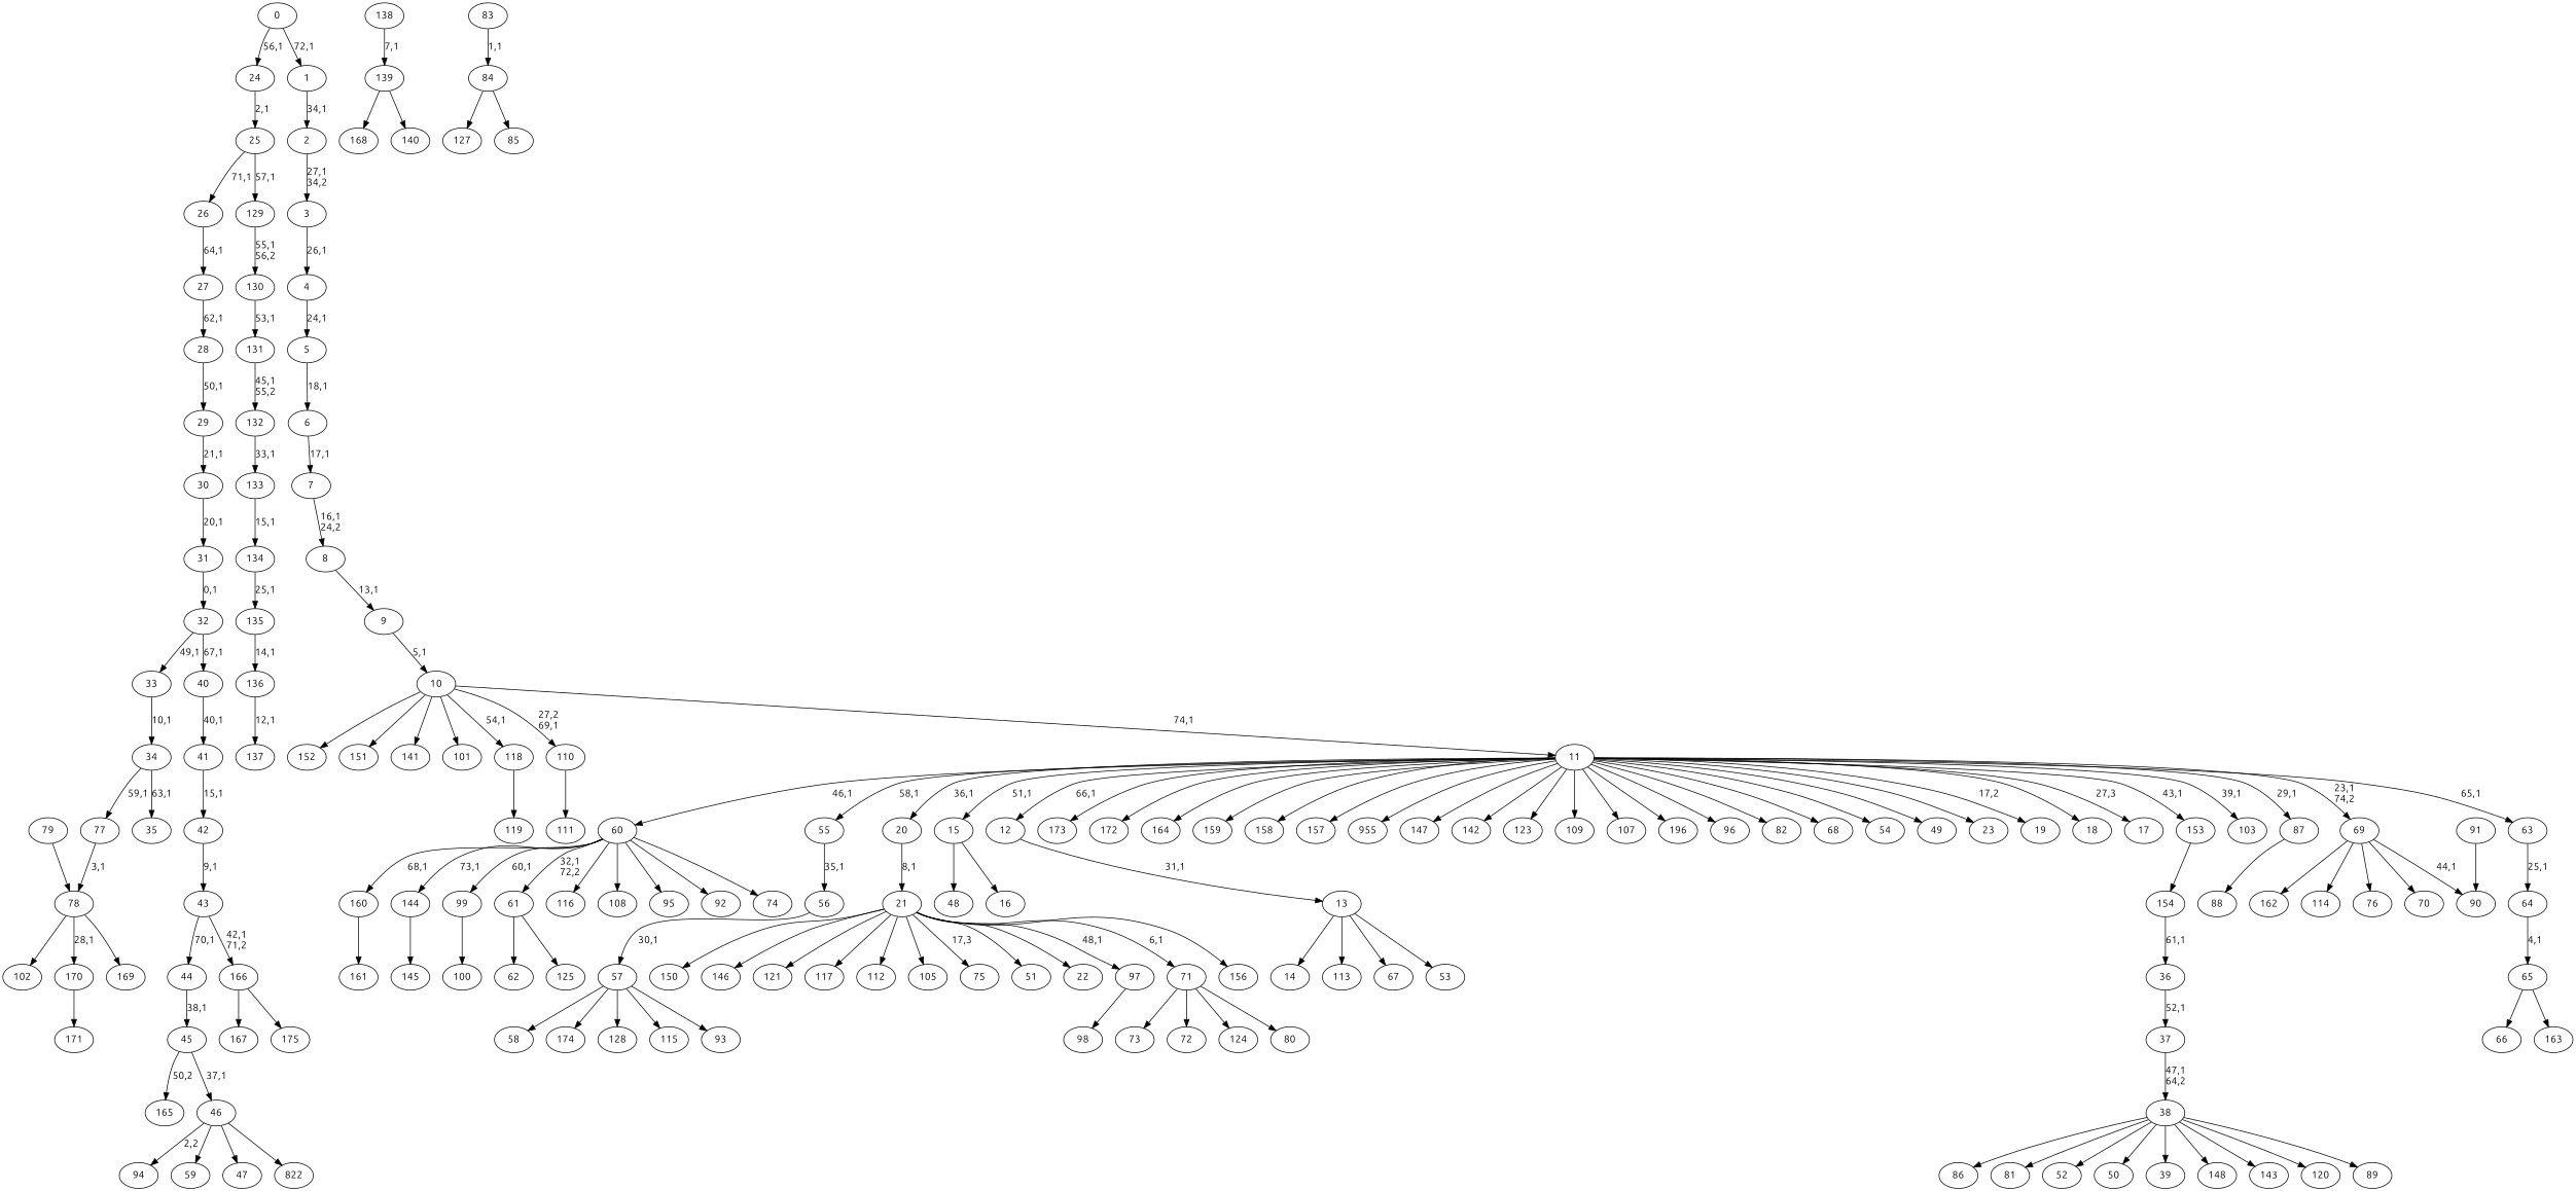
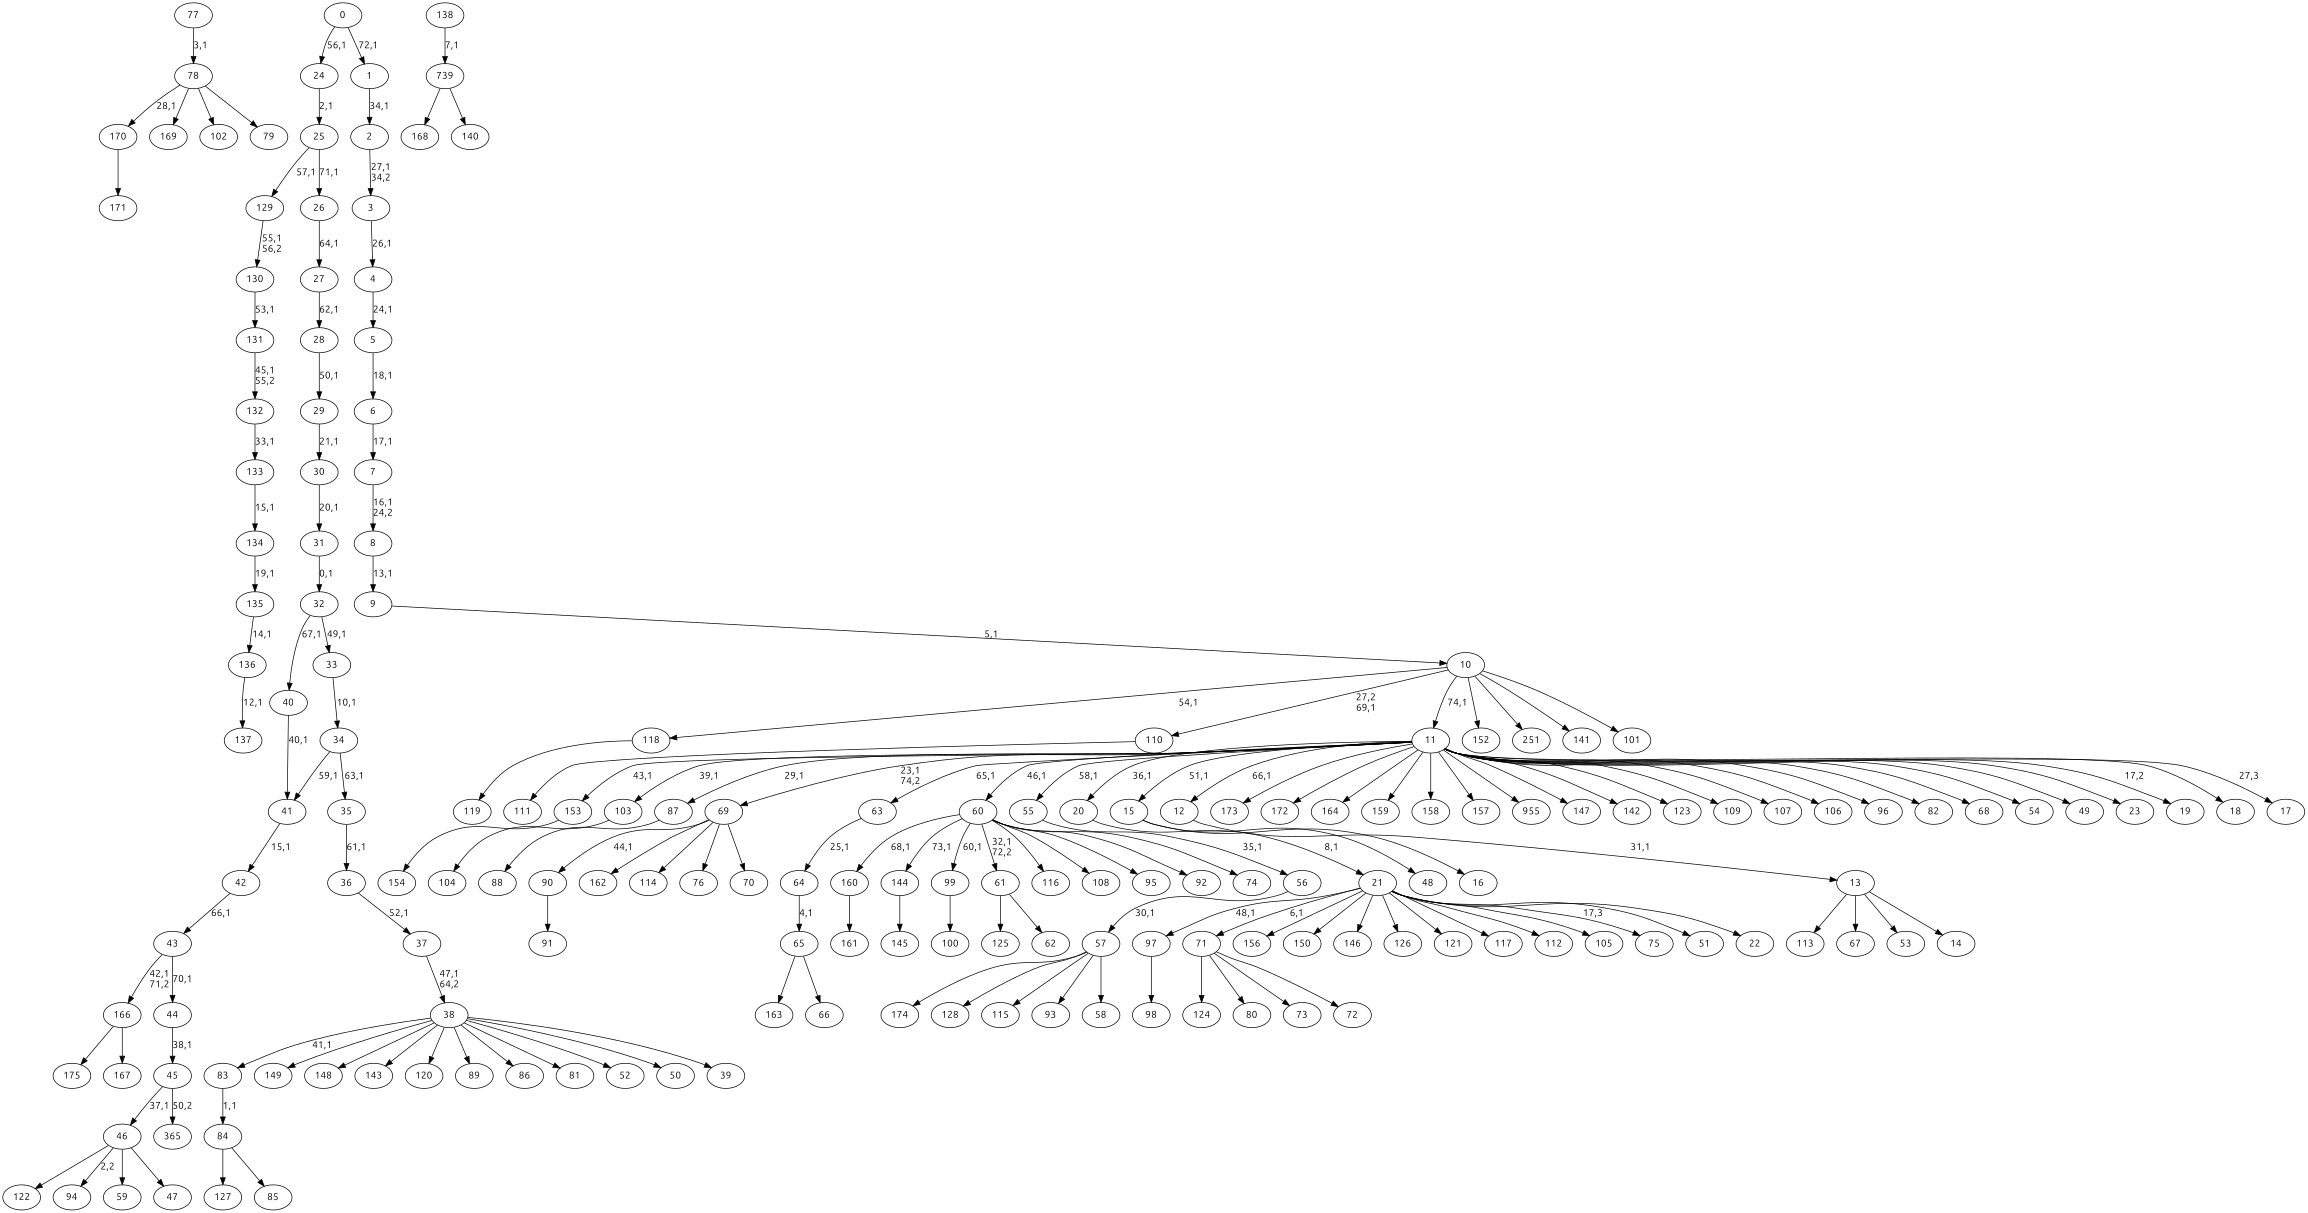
  digraph {
    fontname=Ubuntu
    node [fontname=Ubuntu]
    edge [fontname=Ubuntu]
    170
    171
    166
    175
    167
    160
    161
    153
    154
    144
    145
-   139
+   139 [label=739]
    168
    140
    138
    136
    137
    135
    134
    133
    132
    131
    130
    129
    118
    119
    110
    111
    103
+   104
    99
    100
    97
    98
    90
    91
    87
    88
    84
    127
    85
    83
    78
    169
    102
    79
    77
    71
    124
    80
    73
    72
    69
    162
    114
    76
    70
    65
    163
    66
    64
    63
    61
    125
    62
    60
    116
    108
    95
    92
    74
    57
    174
    128
    115
    93
    58
    56
    55
    46
-   122 [label=822]
+   122
    94
    59
    47
    45
-   165
+   165 [label=365]
    44
    43
    42
    41
    40
    38
+   149
    148
    143
    120
    89
    86
    81
    52
    50
    39
    37
    36
    35
    34
    33
    32
    31
    30
    29
    28
    27
    26
    25
    24
    21
    156
    150
    146
+   126
    121
    117
    112
    105
    75
    51
    22
    20
    15
    48
    16
    13
    113
    67
    53
    14
    12
    11
    173
    172
    164
    159
    158
    157
    n146 [label=955]
    147
    142
    123
    109
    107
-   106 [label=196]
+   106
    96
    82
    68
    54
    49
    23
    19
    18
    17
    10
    152
-   151
+   151 [label=251]
    141
    101
    9
    8
    7
    6
    5
    4
    3
    2
    1
    0
    170 -> 171
    166 -> 175
    166 -> 167
    160 -> 161
    153 -> 154
    144 -> 145
    139 -> 168
    139 -> 140
    138 -> 139 [label="7,1"]
    136 -> 137 [label="12,1"]
    135 -> 136 [label="14,1"]
-   134 -> 135 [label="25,1"]
+   134 -> 135 [label="19,1"]
    133 -> 134 [label="15,1"]
    132 -> 133 [label="33,1"]
    131 -> 132 [label="45,1\n55,2"]
    130 -> 131 [label="53,1"]
    129 -> 130 [label="55,1\n56,2"]
    118 -> 119
    110 -> 111
+   103 -> 104
    99 -> 100
    97 -> 98
-   91 -> 90
+   90 -> 91
    87 -> 88
    84 -> 127
    84 -> 85
    83 -> 84 [label="1,1"]
    78 -> 170 [label="28,1"]
    78 -> 169
    78 -> 102
-   79 -> 78
+   78 -> 79
    77 -> 78 [label="3,1"]
    71 -> 124
    71 -> 80
    71 -> 73
    71 -> 72
    69 -> 90 [label="44,1"]
    69 -> 162
    69 -> 114
    69 -> 76
    69 -> 70
    65 -> 163
    65 -> 66
    64 -> 65 [label="4,1"]
    63 -> 64 [label="25,1"]
    61 -> 125
    61 -> 62
    60 -> 160 [label="68,1"]
    60 -> 144 [label="73,1"]
    60 -> 99 [label="60,1"]
    60 -> 61 [label="32,1\n72,2"]
    60 -> 116
    60 -> 108
    60 -> 95
    60 -> 92
    60 -> 74
    57 -> 174
    57 -> 128
    57 -> 115
    57 -> 93
    57 -> 58
    56 -> 57 [label="30,1"]
    55 -> 56 [label="35,1"]
    46 -> 122
    46 -> 94 [label="2,2"]
    46 -> 59
    46 -> 47
    45 -> 46 [label="37,1"]
    45 -> 165 [label="50,2"]
    44 -> 45 [label="38,1"]
    43 -> 166 [label="42,1\n71,2"]
    43 -> 44 [label="70,1"]
-   42 -> 43 [label="9,1"]
+   42 -> 43 [label="66,1"]
    41 -> 42 [label="15,1"]
    40 -> 41 [label="40,1"]
+   38 -> 83 [label="41,1"]
+   38 -> 149
    38 -> 148
    38 -> 143
    38 -> 120
    38 -> 89
    38 -> 86
    38 -> 81
    38 -> 52
    38 -> 50
    38 -> 39
    37 -> 38 [label="47,1\n64,2"]
    36 -> 37 [label="52,1"]
-   154 -> 36 [label="61,1"]
-   34 -> 77 [label="59,1"]
+   35 -> 36 [label="61,1"]
+   34 -> 41 [label="59,1"]
    34 -> 35 [label="63,1"]
    33 -> 34 [label="10,1"]
    32 -> 40 [label="67,1"]
    32 -> 33 [label="49,1"]
    31 -> 32 [label="0,1"]
    30 -> 31 [label="20,1"]
    29 -> 30 [label="21,1"]
    28 -> 29 [label="50,1"]
    27 -> 28 [label="62,1"]
    26 -> 27 [label="64,1"]
    25 -> 129 [label="57,1"]
    25 -> 26 [label="71,1"]
    24 -> 25 [label="2,1"]
    21 -> 97 [label="48,1"]
    21 -> 71 [label="6,1"]
    21 -> 156
    21 -> 150
    21 -> 146
+   21 -> 126
    21 -> 121
    21 -> 117
    21 -> 112
    21 -> 105
    21 -> 75 [label="17,3"]
    21 -> 51
    21 -> 22
    20 -> 21 [label="8,1"]
    15 -> 48
    15 -> 16
    13 -> 113
    13 -> 67
    13 -> 53
    13 -> 14
    12 -> 13 [label="31,1"]
    11 -> 153 [label="43,1"]
    11 -> 103 [label="39,1"]
    11 -> 87 [label="29,1"]
    11 -> 69 [label="23,1\n74,2"]
    11 -> 63 [label="65,1"]
    11 -> 60 [label="46,1"]
    11 -> 55 [label="58,1"]
    11 -> 20 [label="36,1"]
    11 -> 15 [label="51,1"]
    11 -> 12 [label="66,1"]
    11 -> 173
    11 -> 172
    11 -> 164
    11 -> 159
    11 -> 158
    11 -> 157
    11 -> n146
    11 -> 147
    11 -> 142
    11 -> 123
    11 -> 109
    11 -> 107
    11 -> 106
    11 -> 96
    11 -> 82
    11 -> 68
    11 -> 54
    11 -> 49
    11 -> 23
    11 -> 19 [label="17,2"]
    11 -> 18
    11 -> 17 [label="27,3"]
    10 -> 118 [label="54,1"]
    10 -> 110 [label="27,2\n69,1"]
    10 -> 11 [label="74,1"]
    10 -> 152
    10 -> 151
    10 -> 141
    10 -> 101
    9 -> 10 [label="5,1"]
    8 -> 9 [label="13,1"]
    7 -> 8 [label="16,1\n24,2"]
    6 -> 7 [label="17,1"]
    5 -> 6 [label="18,1"]
    4 -> 5 [label="24,1"]
    3 -> 4 [label="26,1"]
    2 -> 3 [label="27,1\n34,2"]
    1 -> 2 [label="34,1"]
    0 -> 24 [label="56,1"]
    0 -> 1 [label="72,1"]
  }
